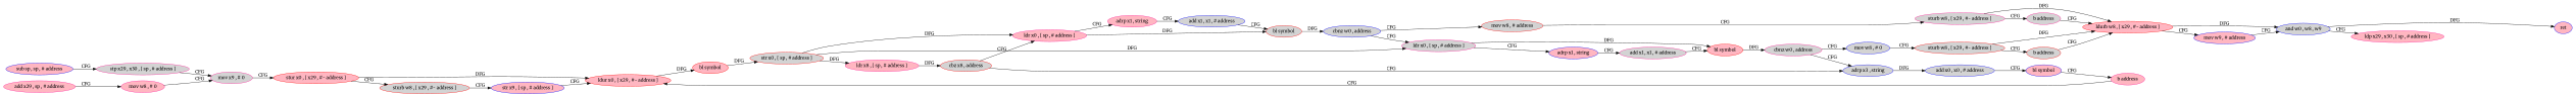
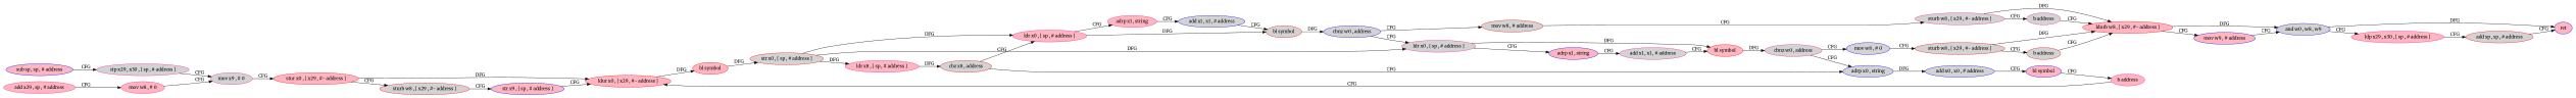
  digraph {
    fontname=Merriweather
    rankdir=LR
    node [color=deeppink fillcolor=lightgrey fontname=Merriweather style=filled]
    edge [fontname=Merriweather]
    n1 [color=blue fillcolor=lightpink label="sub sp , sp , # address"]
    n2 [label="stp x29 , x30 , [ sp , # address ]"]
    n3 [label="mov x9 , # 0"]
    n4 [fillcolor=lightpink label="add x29 , sp , # address"]
    n5 [fillcolor=lightpink label="mov w8 , # 0"]
    n6 [color=red fillcolor=lightpink label="stur x0 , [ x29 , #- address ]"]
    n7 [color=red label="sturb w8 , [ x29 , #- address ]"]
    n8 [color=red fillcolor=lightpink label="ldur x0 , [ x29 , #- address ]"]
    n9 [color=blue fillcolor=lightpink label="str x9 , [ sp , # address ]"]
    n10 [color=red fillcolor=lightpink label="bl symbol"]
    n11 [color=red label="str x0 , [ sp , # address ]"]
-   n12 [color=blue label="adrp x3 , string"]
+   n12 [color=blue label="adrp x0 , string"]
    n13 [color=blue label="add x0 , x0 , # address"]
    n14 [color=blue fillcolor=lightpink label="bl symbol"]
    n15 [fillcolor=lightpink label="b address"]
    n16 [fillcolor=lightpink label="ldr x0 , [ sp , # address ]"]
    n17 [fillcolor=lightpink label="adrp x1 , string"]
    n18 [color=red label="bl symbol"]
    n19 [color=blue label="add x1 , x1 , # address"]
    n20 [color=blue label="cbnz w0 , address"]
    n21 [label="ldr x0 , [ sp , # address ]"]
    n22 [color=red label="mov w8 , # address"]
    n23 [color=blue fillcolor=lightpink label="adrp x1 , string"]
    n24 [color=red fillcolor=lightpink label="bl symbol"]
    n25 [label="sturb w8 , [ x29 , #- address ]"]
    n26 [label="add x1 , x1 , # address"]
    n27 [label="cbnz w0 , address"]
    n28 [label="b address"]
    n29 [color=red fillcolor=lightpink label="ldurb w8 , [ x29 , #- address ]"]
    n30 [fillcolor=lightpink label="ldr x8 , [ sp , # address ]"]
    n31 [color=red label="cbz x8 , address"]
    n32 [color=blue label="mov w8 , # 0"]
    n33 [color=red label="sturb w8 , [ x29 , #- address ]"]
    n34 [color=red label="b address"]
    n35 [color=blue fillcolor=lightpink label="mov w9 , # address"]
    n36 [color=blue label="and w0 , w8 , w9"]
    n37 [fillcolor=lightpink label="ldp x29 , x30 , [ sp , # address ]"]
    n38 [color=blue fillcolor=lightpink label=ret]
+   n39 [color=red label="add sp , sp , # address"]
    n1 -> n2 [label=CFG]
    n2 -> n3 [label=CFG]
    n3 -> n6 [label=CFG]
    n4 -> n5 [label=CFG]
    n5 -> n3 [label=CFG]
    n6 -> n7 [label=CFG]
    n6 -> n8 [label=DFG]
    n7 -> n9 [label=CFG]
    n8 -> n10 [label=DFG]
    n9 -> n8 [label=CFG]
    n10 -> n11 [label=DFG]
    n11 -> n16 [label=DFG]
    n11 -> n21 [label=DFG]
    n11 -> n30 [label=DFG]
    n12 -> n13 [label=DFG]
    n13 -> n14 [label=CFG]
    n14 -> n15 [label=CFG]
    n15 -> n8 [label=CFG]
    n16 -> n17 [label=CFG]
    n16 -> n18 [label=DFG]
    n17 -> n19 [label=CFG]
    n18 -> n20 [label=DFG]
    n19 -> n18 [label=CFG]
    n20 -> n21 [label=CFG]
    n20 -> n22 [label=CFG]
    n21 -> n23 [label=CFG]
    n21 -> n24 [label=DFG]
    n22 -> n25 [label=CFG]
    n23 -> n26 [label=CFG]
    n24 -> n27 [label=DFG]
    n25 -> n28 [label=CFG]
    n25 -> n29 [label=DFG]
    n26 -> n24 [label=CFG]
    n27 -> n12 [label=CFG]
    n27 -> n32 [label=CFG]
    n28 -> n29 [label=CFG]
    n29 -> n35 [label=CFG]
    n29 -> n36 [label=DFG]
    n30 -> n31 [label=DFG]
    n31 -> n12 [label=CFG]
    n31 -> n16 [label=CFG]
    n32 -> n33 [label=CFG]
    n33 -> n29 [label=DFG]
    n33 -> n34 [label=CFG]
    n34 -> n29 [label=CFG]
    n35 -> n36 [label=CFG]
    n36 -> n37 [label=CFG]
    n36 -> n38 [label=DFG]
+   n37 -> n39 [label=CFG]
+   n39 -> n38 [label=CFG]
  }
